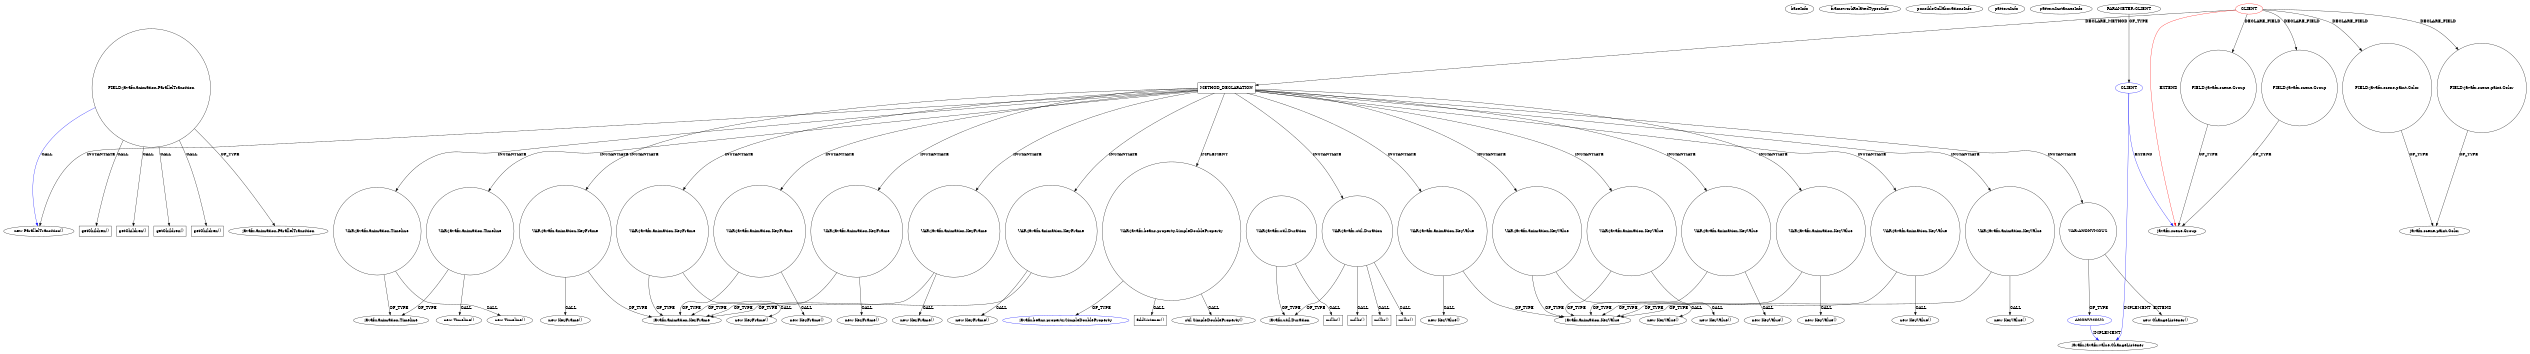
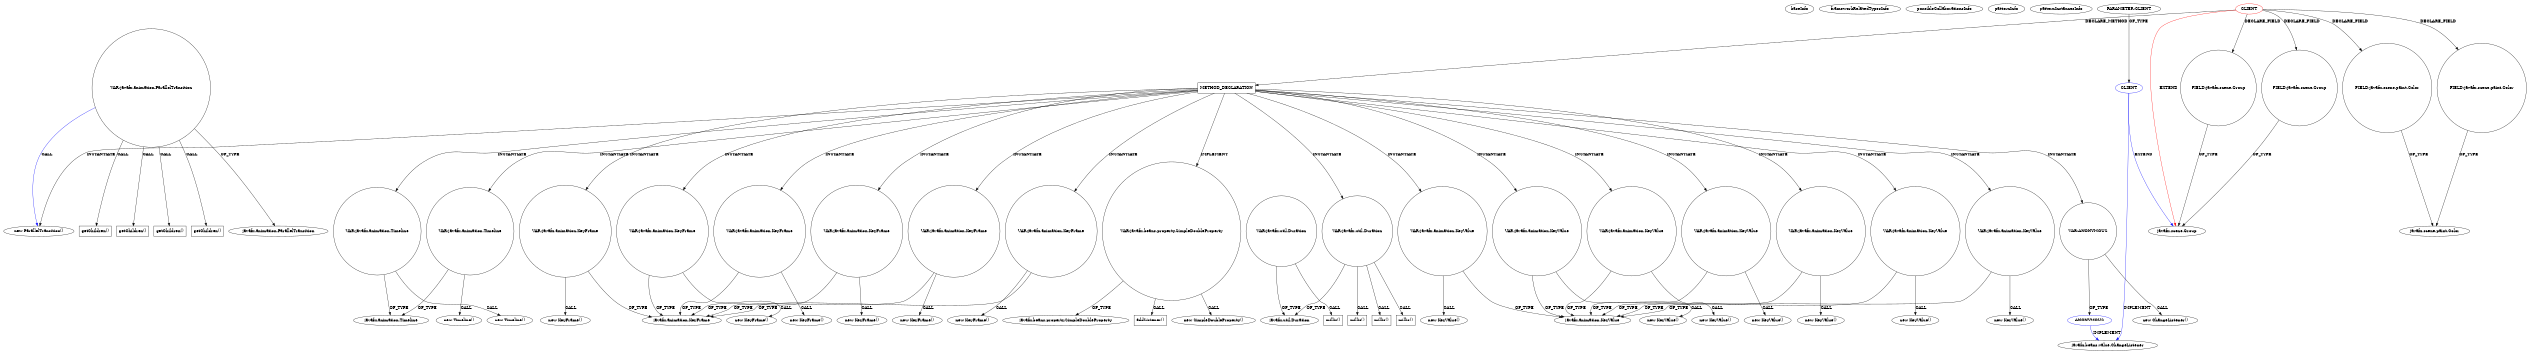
  digraph {
    node [isFrameworkType=false vertexType=VARIABLE_EXPRESION]
    baseInfo [category=pattern graphId=2661 isAnonymous=false possibleRelation=true isFrameworkType="" vertexType=""]
    frameworkRelatedTypesInfo [0="javafx.scene.Group" isFrameworkType="" vertexType=""]
    possibleCollaborationsInfo [0="2661~PARAMETER_TYPE_DECLARATION-~javafx.scene.Group ~javafx.scene.Group javafx.beans.value.ChangeListener ~false~false" 1="2661~INSTANTIATION-CLIENT_METHOD_DECLARATION-~javafx.scene.Group ~javafx.beans.value.ChangeListener ~false~true" isFrameworkType="" vertexType=""]
    patternInfo [frequency=2.0 patternRootClient=0 isFrameworkType="" vertexType=""]
    patternInstancesInfo [0="MrLoNee-RadialFx~/MrLoNee-RadialFx/RadialFx-master/src/com/mrlonee/radialfx/settingsmenu/RadialSettingsMenu.java~RadialSettingsMenu~976" 1="MrLoNee-RadialFx~/MrLoNee-RadialFx/RadialFx-master/src/com/mrlonee/radialfx/moviemenu/RadialMovieMenu.java~RadialMovieMenu~969" isFrameworkType="" vertexType=""]
    n6 [label="new ParallelTransition()" vertexType=CONSTRUCTOR_CALL]
-   n7 [label="FIELD:javafx.animation.ParallelTransition" shape=circle]
+   n7 [label="VAR:javafx.animation.ParallelTransition" shape=circle]
    n8 [label="getChildren()" shape=box vertexType=INSIDE_CALL]
    n9 [label="getChildren()" shape=box vertexType=INSIDE_CALL]
    n10 [label="getChildren()" shape=box vertexType=INSIDE_CALL]
    n11 [label="getChildren()" shape=box vertexType=INSIDE_CALL]
    n12 [label="javafx.animation.ParallelTransition" vertexType=FRAMEWORK_CLASS_TYPE]
    n13 [label=METHOD_DECLARATION shape=box vertexType=CLIENT_METHOD_DECLARATION]
    n14 [label="VAR:javafx.animation.Timeline" shape=circle]
    n15 [label="VAR:javafx.animation.Timeline" shape=circle]
    n16 [label="VAR:javafx.animation.KeyFrame" shape=circle]
    n17 [label="VAR:javafx.animation.KeyFrame" shape=circle]
    n18 [label="VAR:javafx.animation.KeyFrame" shape=circle]
    n19 [label="VAR:javafx.animation.KeyFrame" shape=circle]
    n20 [label="VAR:javafx.animation.KeyFrame" shape=circle]
    n21 [label="VAR:javafx.animation.KeyFrame" shape=circle]
    n22 [label="VAR:javafx.beans.property.SimpleDoubleProperty" shape=circle]
    n23 [label="VAR:javafx.util.Duration" shape=circle]
    n24 [label="VAR:javafx.animation.KeyValue" shape=circle]
    n25 [label="VAR:javafx.animation.KeyValue" shape=circle]
    n26 [label="VAR:javafx.animation.KeyValue" shape=circle]
    n27 [label="VAR:javafx.animation.KeyValue" shape=circle]
    n28 [label="VAR:javafx.animation.KeyValue" shape=circle]
    n29 [label="VAR:javafx.animation.KeyValue" shape=circle]
    n30 [label="VAR:javafx.animation.KeyValue" shape=circle]
    n31 [label="VAR:ANONYMOUS" shape=circle]
    n32 [label="javafx.animation.Timeline" vertexType=FRAMEWORK_CLASS_TYPE]
    n33 [label="new Timeline()" vertexType=CONSTRUCTOR_CALL]
    n34 [label="new Timeline()" vertexType=CONSTRUCTOR_CALL]
    n35 [label="new KeyFrame()" vertexType=CONSTRUCTOR_CALL]
    n36 [label="javafx.animation.KeyFrame" vertexType=FRAMEWORK_CLASS_TYPE]
    n37 [label="new KeyFrame()" vertexType=CONSTRUCTOR_CALL]
    n38 [label="new KeyFrame()" vertexType=CONSTRUCTOR_CALL]
    n39 [label="new KeyFrame()" vertexType=CONSTRUCTOR_CALL]
    n40 [label="new KeyFrame()" vertexType=CONSTRUCTOR_CALL]
    n41 [label="new KeyFrame()" vertexType=CONSTRUCTOR_CALL]
-   n42 [label="javafx.beans.property.SimpleDoubleProperty" vertexType=FRAMEWORK_CLASS_TYPE color=blue]
+   n42 [label="javafx.beans.property.SimpleDoubleProperty" vertexType=FRAMEWORK_CLASS_TYPE]
    n43 [label="addListener()" shape=box vertexType=INSIDE_CALL]
-   n44 [label="util SimpleDoubleProperty()" vertexType=CONSTRUCTOR_CALL]
+   n44 [label="new SimpleDoubleProperty()" vertexType=CONSTRUCTOR_CALL]
    n45 [label="javafx.util.Duration" vertexType=FRAMEWORK_CLASS_TYPE]
    n46 [label="millis()" shape=box vertexType=INSIDE_CALL]
    n47 [label="millis()" shape=box vertexType=INSIDE_CALL]
    n48 [label="millis()" shape=box vertexType=INSIDE_CALL]
    n49 [label="new KeyValue()" vertexType=CONSTRUCTOR_CALL]
    n50 [label="javafx.animation.KeyValue" vertexType=FRAMEWORK_CLASS_TYPE]
    n51 [label="new KeyValue()" vertexType=CONSTRUCTOR_CALL]
    n52 [label="new KeyValue()" vertexType=CONSTRUCTOR_CALL]
    n53 [label="new KeyValue()" vertexType=CONSTRUCTOR_CALL]
    n54 [label="new KeyValue()" vertexType=CONSTRUCTOR_CALL]
    n55 [label="new KeyValue()" vertexType=CONSTRUCTOR_CALL]
    n56 [label="new KeyValue()" vertexType=CONSTRUCTOR_CALL]
    n57 [color=blue label=ANONYMOUS vertexType=REFERENCE_ANONYMOUS_DECLARATION]
    n58 [label="new ChangeListener()" vertexType=CONSTRUCTOR_CALL]
    n59 [color=red label=CLIENT vertexType=ROOT_CLIENT_CLASS_DECLARATION]
    n60 [label="javafx.scene.Group" vertexType=FRAMEWORK_CLASS_TYPE]
    n61 [label="FIELD:javafx.scene.paint.Color" shape=circle vertexType=FIELD_DECLARATION]
    n62 [label="FIELD:javafx.scene.paint.Color" shape=circle vertexType=FIELD_DECLARATION]
    n63 [label="FIELD:javafx.scene.Group" shape=circle vertexType=FIELD_DECLARATION]
    n64 [label="FIELD:javafx.scene.Group" shape=circle vertexType=FIELD_DECLARATION]
    n65 [label="javafx.scene.paint.Color" vertexType=FRAMEWORK_CLASS_TYPE]
    n66 [label="VAR:javafx.util.Duration" shape=circle]
    n67 [label="millis()" shape=box vertexType=INSIDE_CALL]
    n68 [color=blue label=CLIENT vertexType=REFERENCE_CLIENT_CLASS_DECLARATION]
-   n69 [label="javafx.javafx.value.ChangeListener" vertexType=FRAMEWORK_INTERFACE_TYPE]
+   n69 [label="javafx.beans.value.ChangeListener" vertexType=FRAMEWORK_INTERFACE_TYPE]
    n70 [label="PARAMETER:CLIENT" vertexType=PARAMETER_DECLARATION]
    n7 -> n6 [color=blue label=CALL]
    n7 -> n8 [label=CALL]
    n7 -> n9 [label=CALL]
    n7 -> n10 [label=CALL]
    n7 -> n11 [label=CALL]
    n7 -> n12 [label=OF_TYPE]
    n13 -> n6 [label=INSTANTIATE]
    n13 -> n14 [label=INSTANTIATE]
    n13 -> n15 [label=INSTANTIATE]
    n13 -> n16 [label=INSTANTIATE]
    n13 -> n17 [label=INSTANTIATE]
    n13 -> n18 [label=INSTANTIATE]
    n13 -> n19 [label=INSTANTIATE]
    n13 -> n20 [label=INSTANTIATE]
    n13 -> n21 [label=INSTANTIATE]
    n13 -> n22 [label=IMPLEMENT]
    n13 -> n23 [label=INSTANTIATE]
    n13 -> n24 [label=INSTANTIATE]
    n13 -> n25 [label=INSTANTIATE]
    n13 -> n26 [label=INSTANTIATE]
    n13 -> n27 [label=INSTANTIATE]
    n13 -> n28 [label=INSTANTIATE]
    n13 -> n29 [label=INSTANTIATE]
    n13 -> n30 [label=INSTANTIATE]
    n13 -> n31 [label=INSTANTIATE]
    n14 -> n32 [label=OF_TYPE]
    n14 -> n33 [label=CALL]
    n15 -> n32 [label=OF_TYPE]
    n15 -> n34 [label=CALL]
    n16 -> n35 [label=CALL]
    n16 -> n36 [label=OF_TYPE]
    n17 -> n36 [label=OF_TYPE]
    n17 -> n37 [label=CALL]
    n18 -> n36 [label=OF_TYPE]
    n18 -> n38 [label=CALL]
    n19 -> n36 [label=OF_TYPE]
    n19 -> n39 [label=CALL]
    n20 -> n36 [label=OF_TYPE]
    n20 -> n40 [label=CALL]
    n21 -> n36 [label=OF_TYPE]
    n21 -> n41 [label=CALL]
    n22 -> n42 [label=OF_TYPE]
    n22 -> n43 [label=CALL]
    n22 -> n44 [label=CALL]
    n23 -> n45 [label=OF_TYPE]
    n23 -> n46 [label=CALL]
    n23 -> n47 [label=CALL]
    n23 -> n48 [label=CALL]
    n24 -> n49 [label=CALL]
    n24 -> n50 [label=OF_TYPE]
    n25 -> n50 [label=OF_TYPE]
    n25 -> n51 [label=CALL]
    n26 -> n50 [label=OF_TYPE]
    n26 -> n52 [label=CALL]
    n27 -> n50 [label=OF_TYPE]
    n27 -> n53 [label=CALL]
    n28 -> n50 [label=OF_TYPE]
    n28 -> n54 [label=CALL]
    n29 -> n50 [label=OF_TYPE]
    n29 -> n55 [label=CALL]
    n30 -> n50 [label=OF_TYPE]
    n30 -> n56 [label=CALL]
    n31 -> n57 [label=OF_TYPE]
-   n31 -> n58 [label=EXTEND]
+   n31 -> n58 [label=CALL]
    n57 -> n69 [color=blue label=IMPLEMENT]
    n59 -> n13 [label=DECLARE_METHOD]
    n59 -> n60 [color=red label=EXTEND]
    n59 -> n61 [label=DECLARE_FIELD]
    n59 -> n62 [label=DECLARE_FIELD]
    n59 -> n63 [label=DECLARE_FIELD]
    n59 -> n64 [label=DECLARE_FIELD]
    n61 -> n65 [label=OF_TYPE]
    n62 -> n65 [label=OF_TYPE]
    n63 -> n60 [label=OF_TYPE]
    n64 -> n60 [label=OF_TYPE]
    n66 -> n45 [label=OF_TYPE]
    n66 -> n67 [label=CALL]
    n68 -> n60 [color=blue label=EXTEND]
    n68 -> n69 [color=blue label=IMPLEMENT]
    n70 -> n68 [label=OF_TYPE]
  }
